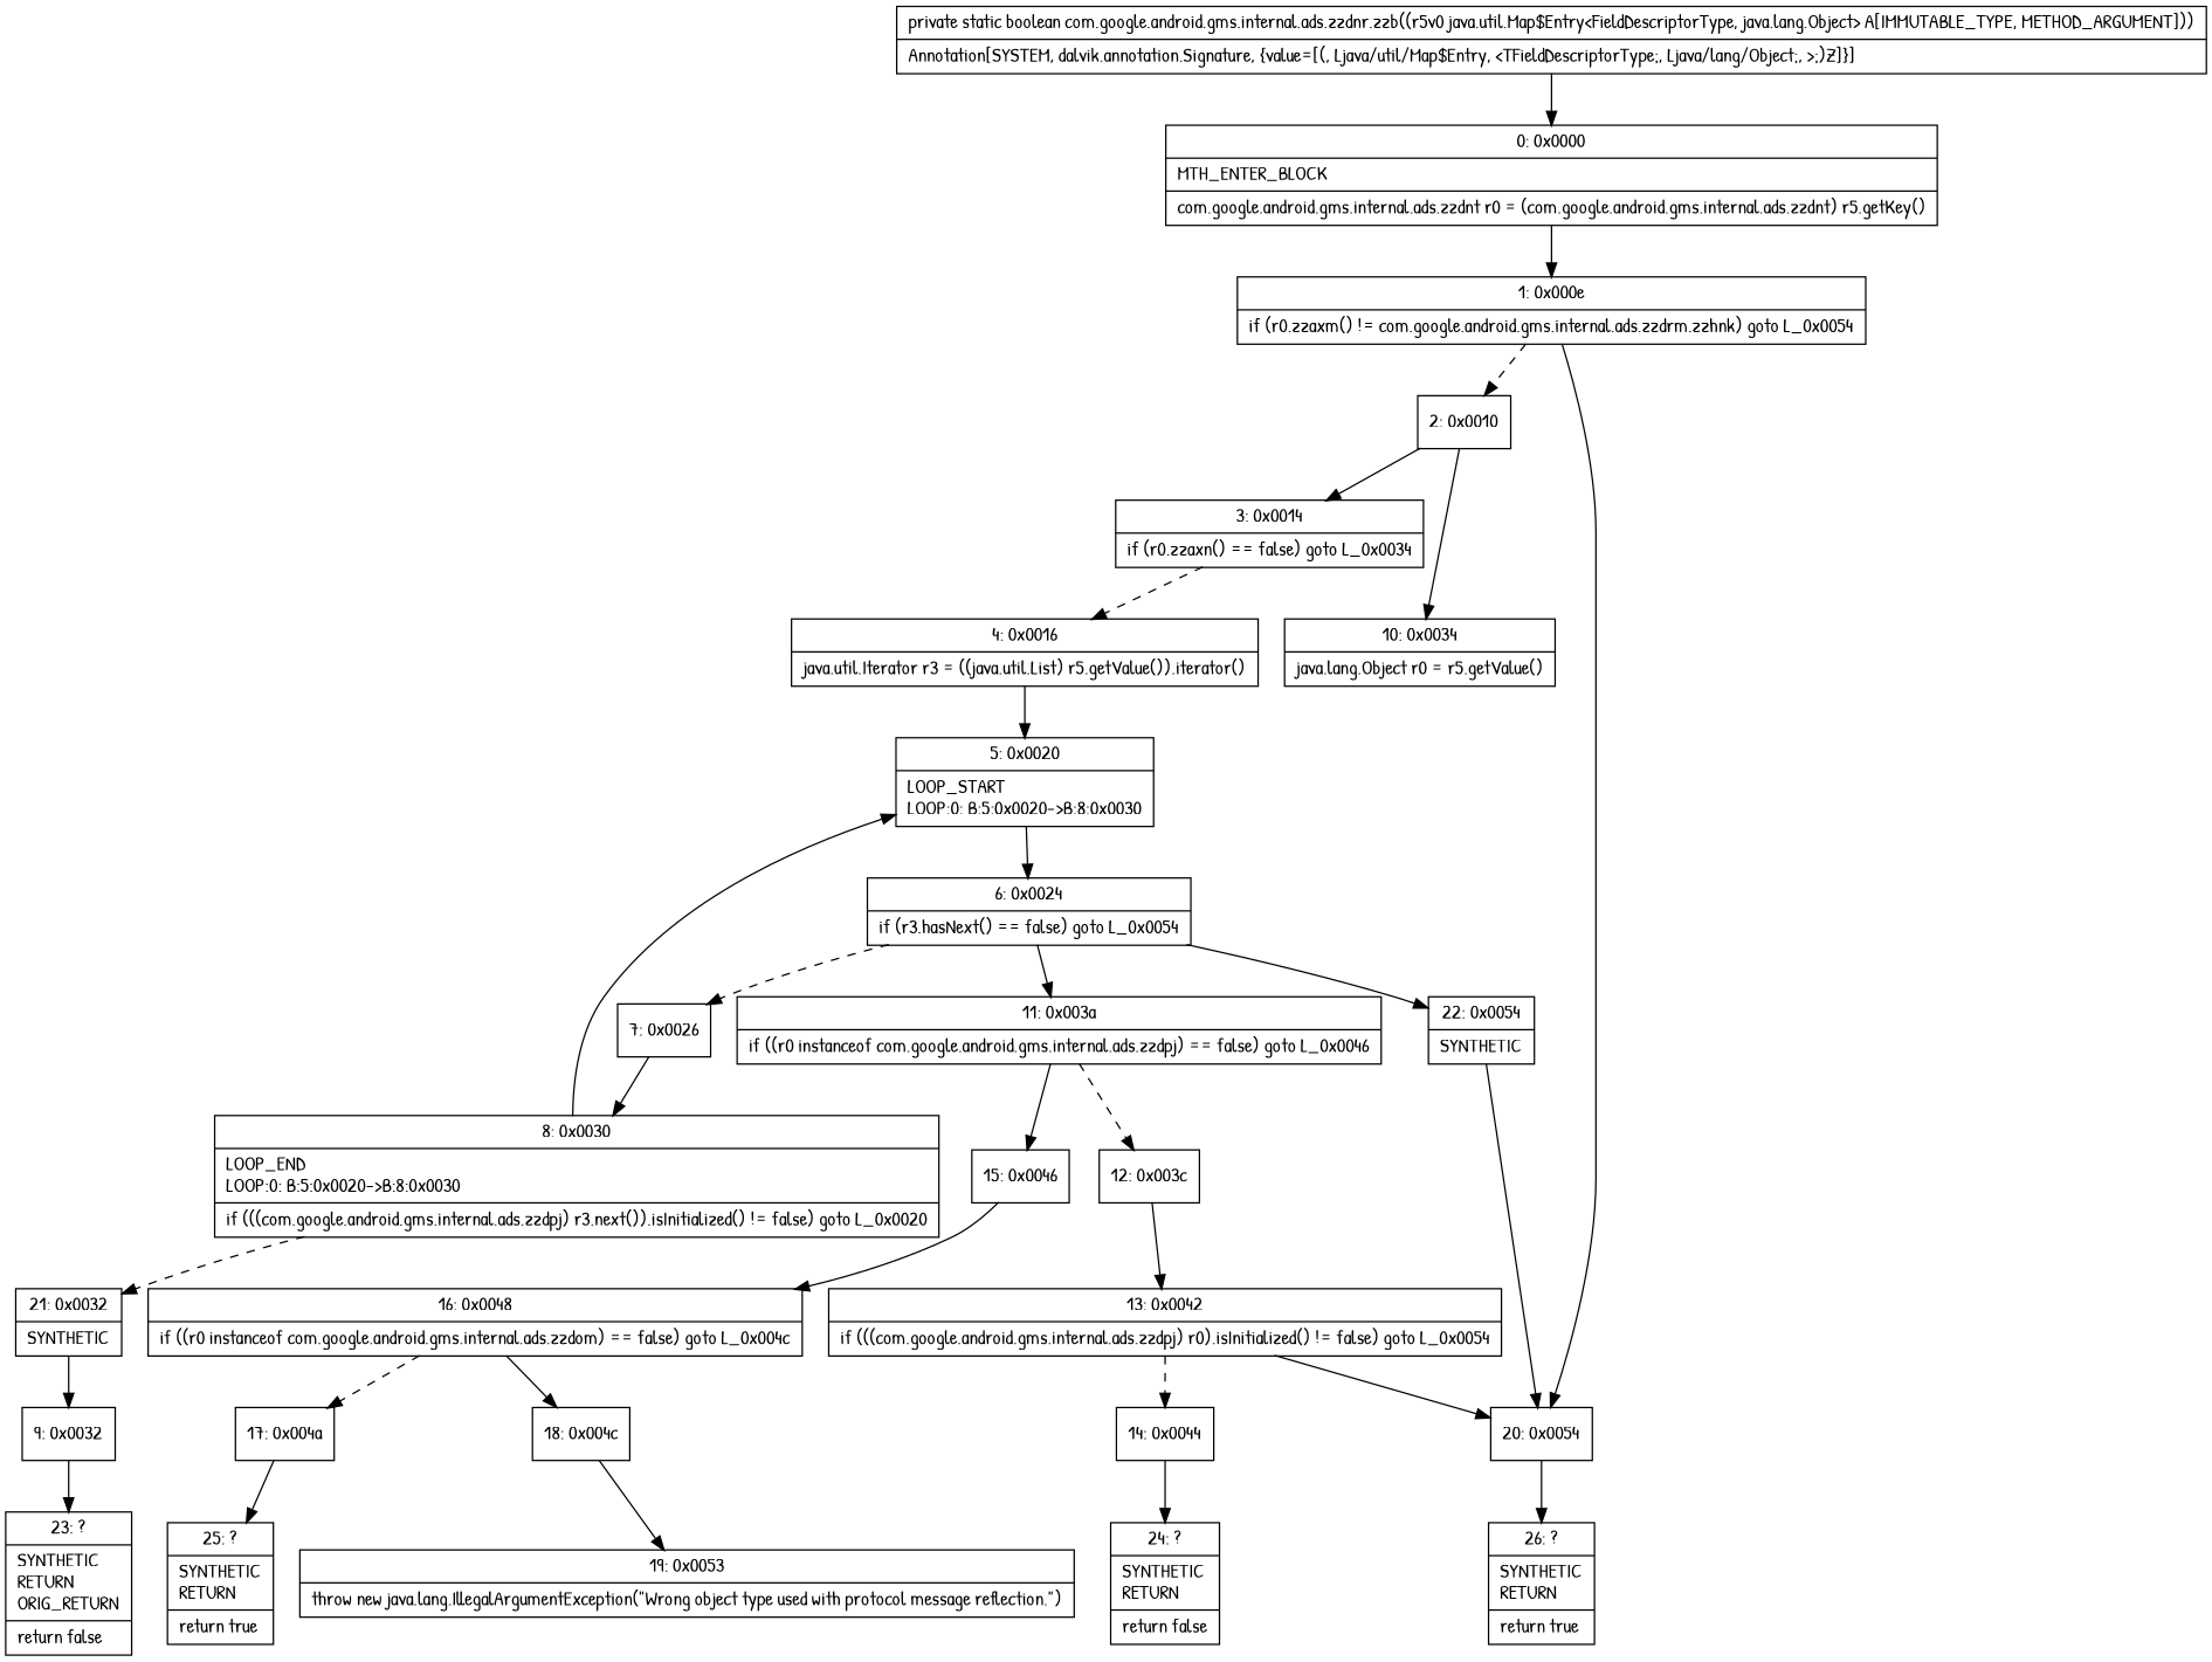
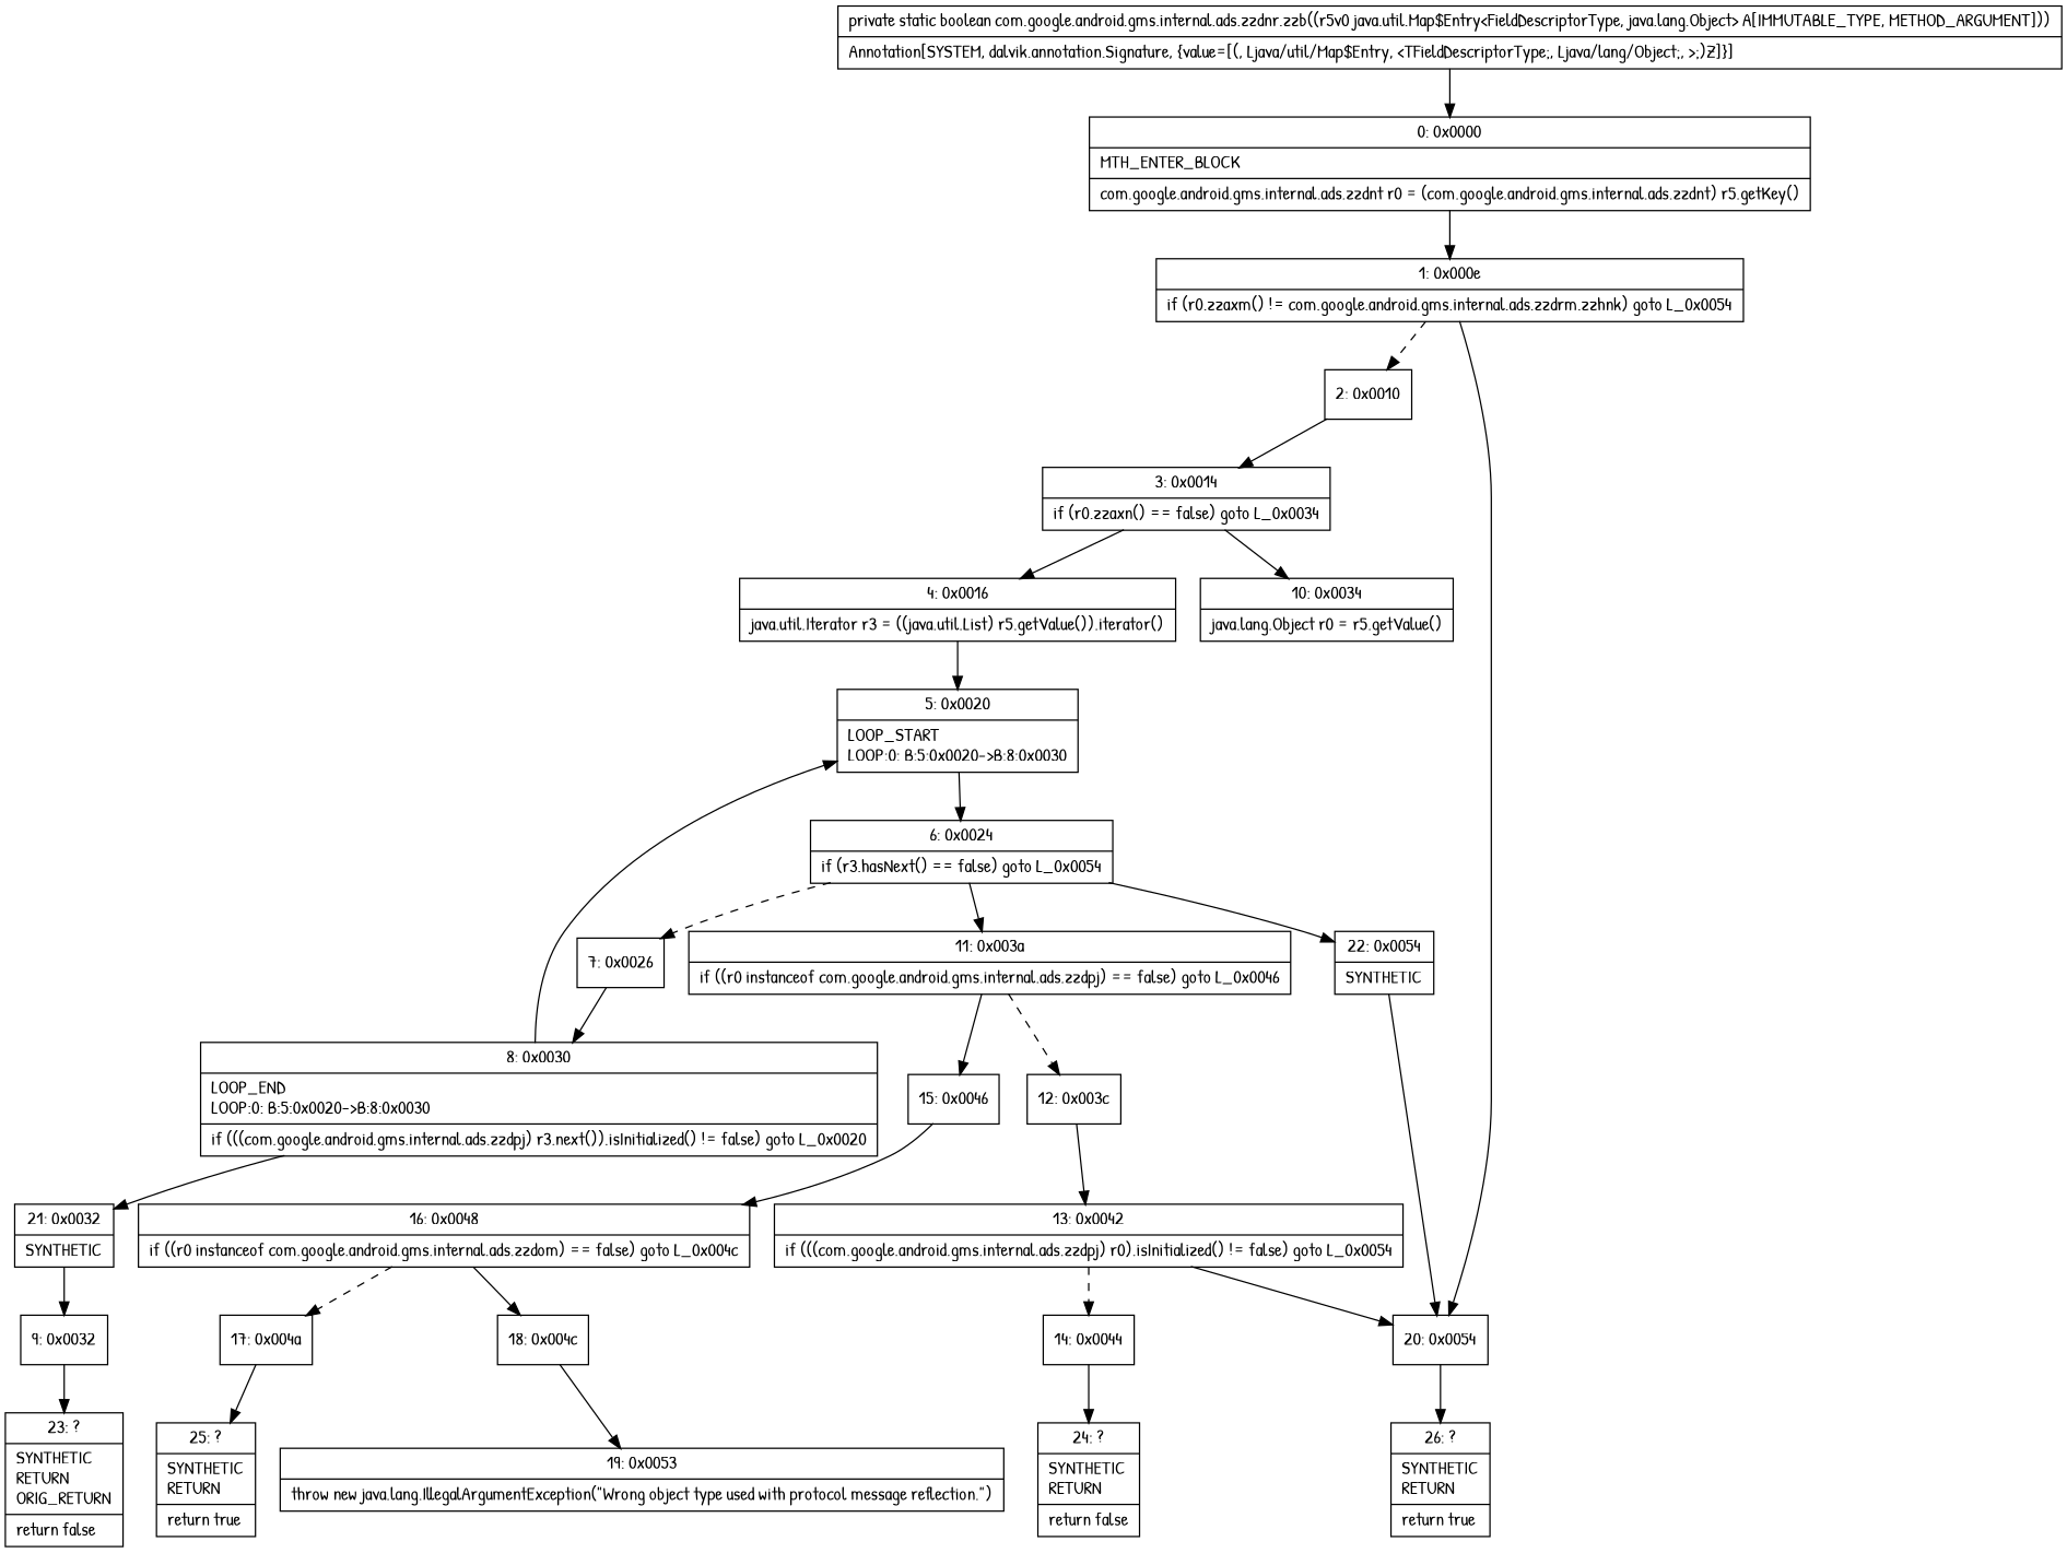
  digraph {
    fontname="Patrick Hand"
    node [fontname="Patrick Hand" shape=record]
    edge [fontname="Patrick Hand"]
    n1 [label="{0\:\ 0x0000|MTH_ENTER_BLOCK\l|com.google.android.gms.internal.ads.zzdnt r0 = (com.google.android.gms.internal.ads.zzdnt) r5.getKey()\l}"]
    n2 [label="{1\:\ 0x000e|if (r0.zzaxm() != com.google.android.gms.internal.ads.zzdrm.zzhnk) goto L_0x0054\l}"]
    n3 [label="{2\:\ 0x0010}"]
    n4 [label="{20\:\ 0x0054}"]
    n5 [label="{3\:\ 0x0014|if (r0.zzaxn() == false) goto L_0x0034\l}"]
    n6 [label="{26\:\ ?|SYNTHETIC\lRETURN\l|return true\l}"]
    n7 [label="{4\:\ 0x0016|java.util.Iterator r3 = ((java.util.List) r5.getValue()).iterator()\l}"]
    n8 [label="{10\:\ 0x0034|java.lang.Object r0 = r5.getValue()\l}"]
    n9 [label="{5\:\ 0x0020|LOOP_START\lLOOP:0: B:5:0x0020\-\>B:8:0x0030\l}"]
    n10 [label="{6\:\ 0x0024|if (r3.hasNext() == false) goto L_0x0054\l}"]
    n11 [label="{7\:\ 0x0026}"]
    n12 [label="{22\:\ 0x0054|SYNTHETIC\l}"]
    n13 [label="{11\:\ 0x003a|if ((r0 instanceof com.google.android.gms.internal.ads.zzdpj) == false) goto L_0x0046\l}"]
    n14 [label="{8\:\ 0x0030|LOOP_END\lLOOP:0: B:5:0x0020\-\>B:8:0x0030\l|if (((com.google.android.gms.internal.ads.zzdpj) r3.next()).isInitialized() != false) goto L_0x0020\l}"]
    n15 [label="{21\:\ 0x0032|SYNTHETIC\l}"]
    n16 [label="{9\:\ 0x0032}"]
    n17 [label="{23\:\ ?|SYNTHETIC\lRETURN\lORIG_RETURN\l|return false\l}"]
    n18 [label="{12\:\ 0x003c}"]
    n19 [label="{15\:\ 0x0046}"]
    n20 [label="{13\:\ 0x0042|if (((com.google.android.gms.internal.ads.zzdpj) r0).isInitialized() != false) goto L_0x0054\l}"]
    n21 [label="{16\:\ 0x0048|if ((r0 instanceof com.google.android.gms.internal.ads.zzdom) == false) goto L_0x004c\l}"]
    n22 [label="{14\:\ 0x0044}"]
    n23 [label="{24\:\ ?|SYNTHETIC\lRETURN\l|return false\l}"]
    n24 [label="{17\:\ 0x004a}"]
    n25 [label="{18\:\ 0x004c}"]
    n26 [label="{25\:\ ?|SYNTHETIC\lRETURN\l|return true\l}"]
    n27 [label="{19\:\ 0x0053|throw new java.lang.IllegalArgumentException(\"Wrong object type used with protocol message reflection.\")\l}"]
    n28 [label="{private static boolean com.google.android.gms.internal.ads.zzdnr.zzb((r5v0 java.util.Map$Entry\<FieldDescriptorType, java.lang.Object\> A[IMMUTABLE_TYPE, METHOD_ARGUMENT]))  | Annotation[SYSTEM, dalvik.annotation.Signature, \{value=[(, Ljava\/util\/Map$Entry, \<TFieldDescriptorType;, Ljava\/lang\/Object;, \>;)Z]\}]\l}"]
    n1 -> n2
    n2 -> n3 [style=dashed]
    n2 -> n4
    n3 -> n5
    n4 -> n6
-   n5 -> n7 [style=dashed]
-   n3 -> n8
+   n5 -> n7 [style=solid]
+   n5 -> n8
    n7 -> n9
    n9 -> n10
    n10 -> n11 [style=dashed]
    n10 -> n12
    n10 -> n13
    n11 -> n14
    n12 -> n4
    n13 -> n18 [style=dashed]
    n13 -> n19
    n14 -> n9
-   n14 -> n15 [style=dashed]
+   n14 -> n15 [style=solid]
    n15 -> n16
    n16 -> n17
    n18 -> n20
    n19 -> n21
    n20 -> n4
    n20 -> n22 [style=dashed]
    n21 -> n24 [style=dashed]
    n21 -> n25
    n22 -> n23
    n24 -> n26
    n25 -> n27
    n28 -> n1
  }
